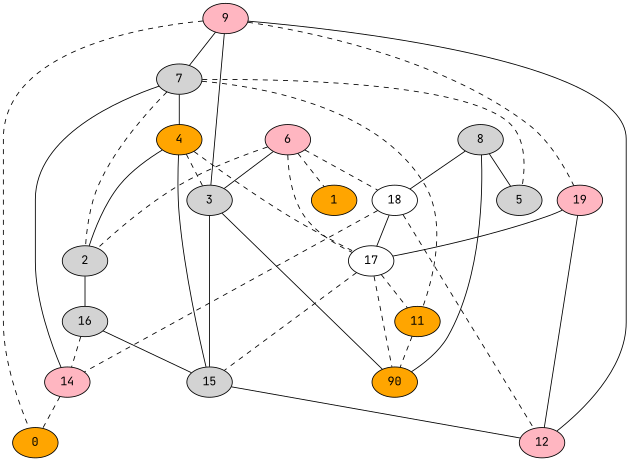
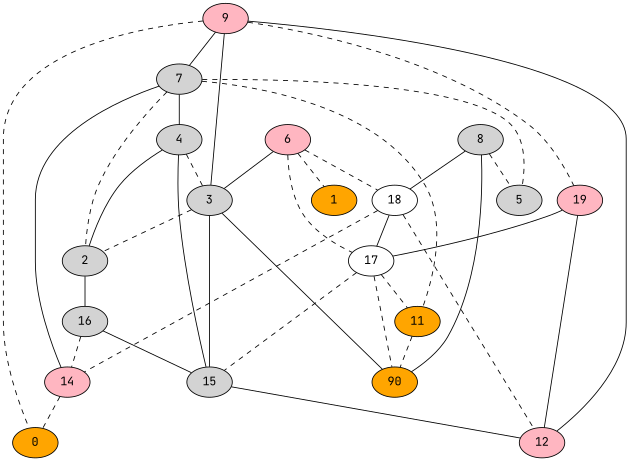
  digraph {
    fontname="JetBrains Mono"
    node [fillcolor=lightgrey fontname="JetBrains Mono" style=filled]
    edge [color=black dir=none fontname="JetBrains Mono" style=dashed]
    7
    2
    11 [fillcolor=orange]
    14 [fillcolor=lightpink]
    5
-   4 [fillcolor=orange]
+   4
    16
    n8 [fillcolor=orange label=90]
    0 [fillcolor=orange]
    15
    12 [fillcolor=lightpink]
    3
    9 [fillcolor=lightpink]
    19 [fillcolor=lightpink]
    6 [fillcolor=lightpink]
    17 [fillcolor=white]
    18 [fillcolor=white]
    1 [fillcolor=orange]
    8
    subgraph sub_1 {
      7
      2
      11
      14
      5
      4
      16
      n8
      0
      15
      12
      3
      9
      19
      6
      17
      18
      1
      8
    }
    7 -> 2
    7 -> 11
    7 -> 14 [style=solid]
    7 -> 5
    7 -> 4 [style=solid]
    2 -> 16 [style=solid]
    11 -> n8
    14 -> 0
    4 -> 2 [style=solid]
    4 -> 15 [style=solid]
    4 -> 3
-   4 -> 17
    16 -> 14
    16 -> 15 [style=solid]
    15 -> 12 [style=solid]
-   6 -> 2
+   3 -> 2
    3 -> n8 [style=solid]
    3 -> 15 [style=solid]
    9 -> 7 [style=solid]
    9 -> 0
    9 -> 12 [style=solid]
    9 -> 3 [style=solid]
    9 -> 19
    19 -> 12 [style=solid]
    19 -> 17 [style=solid]
    6 -> 3 [style=solid]
    6 -> 17
    6 -> 18
    6 -> 1
    17 -> 11
    17 -> n8
    17 -> 15
    18 -> 14
    18 -> 12
    18 -> 17 [style=solid]
-   8 -> 5 [style=solid]
+   8 -> 5
    8 -> n8 [style=solid]
    8 -> 18 [style=solid]
  }
